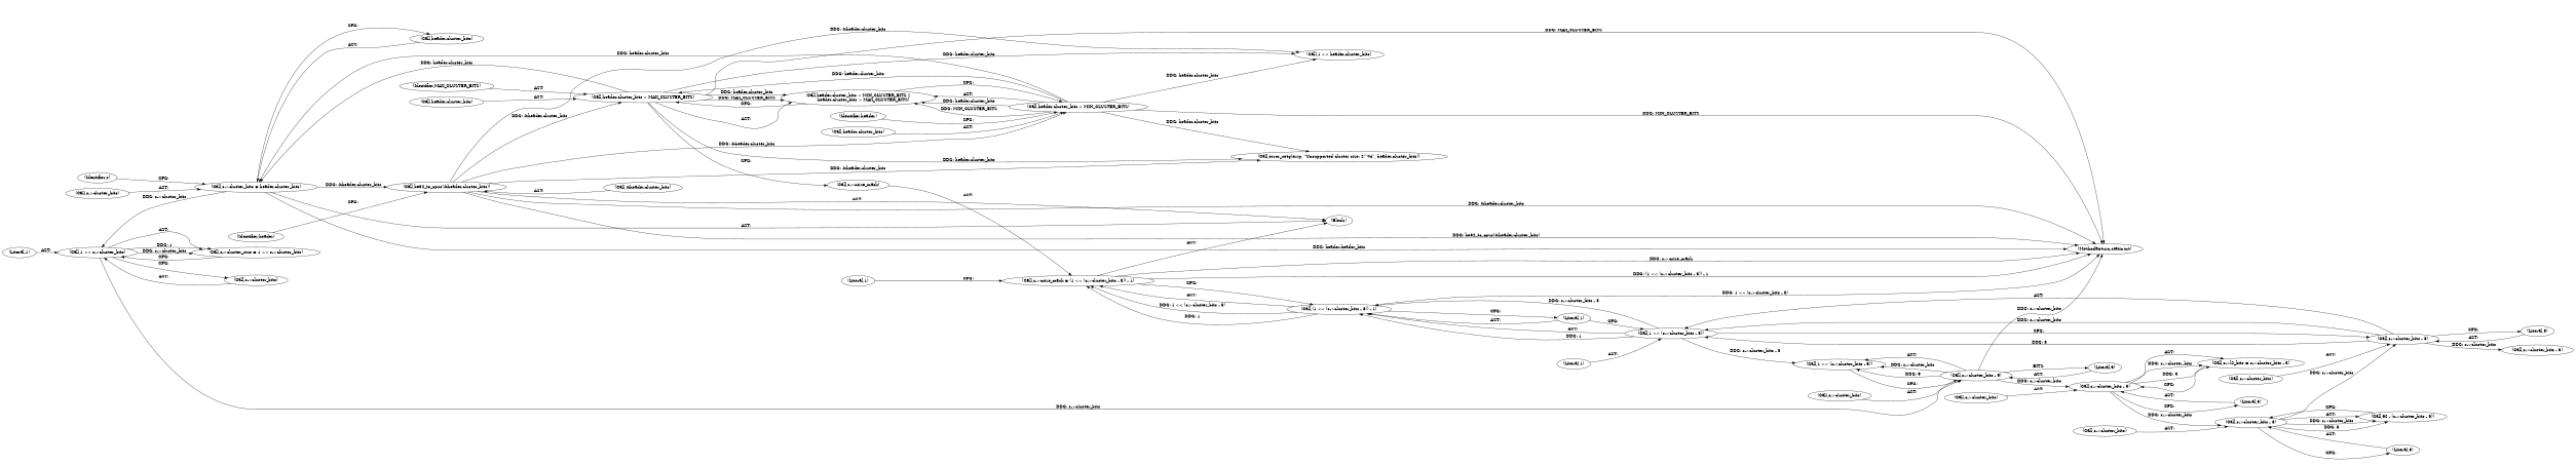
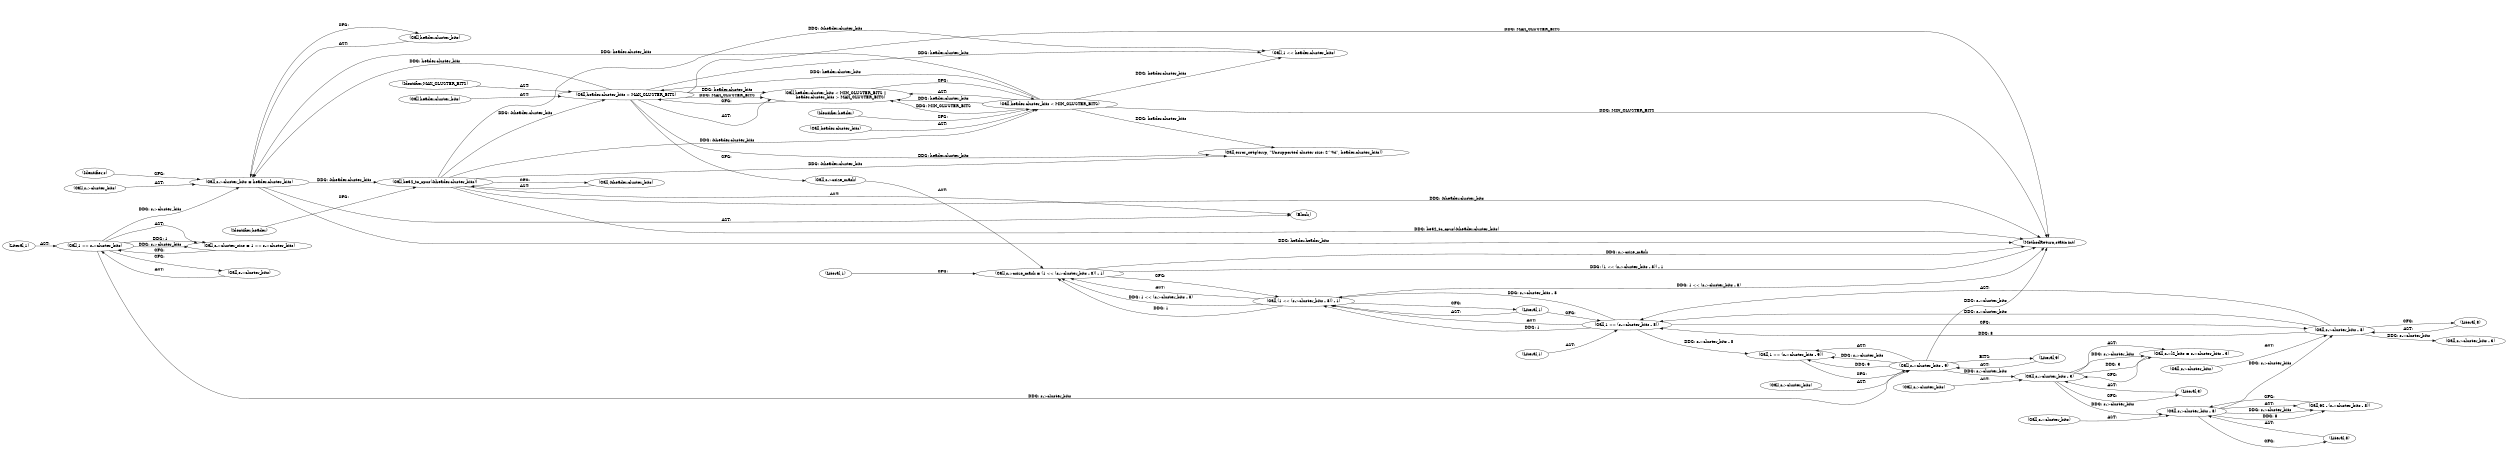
  digraph {
    rankdir=LR
    n1 [label="(Call,s->csize_mask = (1 << (s->cluster_bits - 8)) - 1)"]
    n2 [label="(Call,(1 << (s->cluster_bits - 8)) - 1)"]
    n3 [label="(MethodReturn,static int)"]
    n4 [label="(Block,)"]
    n5 [label="(Literal,1)"]
    n6 [label="(Call,1 << (s->cluster_bits - 8))"]
    n7 [label="(Call,s->cluster_bits - 8)"]
    n8 [label="(Call,1 << (s->cluster_bits - 9))"]
    n9 [label="(Literal,8)"]
    n10 [label="(Call,s->cluster_bits - 3)"]
    n11 [label="(Call,s->cluster_bits - 8)"]
    n12 [label="(Literal,8)"]
    n13 [label="(Call,62 - (s->cluster_bits - 8))"]
    n14 [label="(Call,s->cluster_bits - 3)"]
    n15 [label="(Literal,3)"]
    n16 [label="(Call,s->l2_bits = s->cluster_bits - 3)"]
    n17 [label="(Call,s->cluster_bits - 9)"]
    n18 [label="(Literal,9)"]
    n19 [label="(Call,1 << s->cluster_bits)"]
    n20 [label="(Call,s->cluster_size = 1 << s->cluster_bits)"]
    n21 [label="(Call,s->cluster_bits)"]
    n22 [label="(Call,s->cluster_bits = header.cluster_bits)"]
    n23 [label="(Call,header.cluster_bits)"]
    n24 [label="(Call,be32_to_cpus(&header.cluster_bits))"]
    n25 [label="(Call,header.cluster_bits > MAX_CLUSTER_BITS)"]
    n26 [label="(Call,error_setg(errp, \"Unsupported cluster size: 2^%i\", header.cluster_bits))"]
    n27 [label="(Call,1 << header.cluster_bits)"]
    n28 [label="(Call,header.cluster_bits < MIN_CLUSTER_BITS ||\n        header.cluster_bits > MAX_CLUSTER_BITS)"]
    n29 [label="(Call,s->csize_mask)"]
    n30 [label="(Identifier,MAX_CLUSTER_BITS)"]
    n31 [label="(Call,header.cluster_bits < MIN_CLUSTER_BITS)"]
    n32 [label="(Call,&header.cluster_bits)"]
    n33 [label="(Identifier,header)"]
    n34 [label="(Call,s->cluster_bits)"]
    n35 [label="(Call,s->cluster_bits)"]
    n36 [label="(Call,header.cluster_bits)"]
    n37 [label="(Literal,1)"]
    n38 [label="(Literal,1)"]
    n39 [label="(Literal,1)"]
    n40 [label="(Call,header.cluster_bits)"]
    n41 [label="(Call,s->cluster_bits)"]
    n42 [label="(Identifier,s)"]
    n43 [label="(Identifier,header)"]
    n44 [label="(Call,s->cluster_bits)"]
    n45 [label="(Call,s->cluster_bits)"]
    n1 -> n2 [label="CFG: "]
    n1 -> n3 [label="DDG: s->csize_mask"]
    n1 -> n3 [label="DDG: (1 << (s->cluster_bits - 8)) - 1"]
-   n1 -> n4 [label="AST: "]
    n2 -> n1 [label="AST: "]
    n2 -> n1 [label="DDG: 1 << (s->cluster_bits - 8)"]
    n2 -> n1 [label="DDG: 1"]
    n2 -> n3 [label="DDG: 1 << (s->cluster_bits - 8)"]
    n2 -> n5 [label="CFG: "]
    n5 -> n2 [label="AST: "]
    n5 -> n6 [label="CFG: "]
    n6 -> n2 [label="AST: "]
    n6 -> n2 [label="DDG: 1"]
    n6 -> n2 [label="DDG: s->cluster_bits - 8"]
    n6 -> n7 [label="CFG: "]
    n6 -> n8 [label="DDG: s->cluster_bits - 8"]
    n7 -> n6 [label="AST: "]
    n7 -> n6 [label="DDG: s->cluster_bits"]
    n7 -> n6 [label="DDG: 8"]
    n7 -> n9 [label="CFG: "]
    n7 -> n10 [label="DDG: s->cluster_bits"]
    n8 -> n17 [label="CFG: "]
    n9 -> n7 [label="AST: "]
    n11 -> n7 [label="DDG: s->cluster_bits"]
    n11 -> n12 [label="CFG: "]
    n11 -> n13 [label="AST: "]
    n11 -> n13 [label="DDG: s->cluster_bits"]
    n11 -> n13 [label="DDG: 8"]
    n12 -> n11 [label="AST: "]
    n13 -> n11 [label="CFG: "]
    n14 -> n11 [label="DDG: s->cluster_bits"]
    n14 -> n15 [label="CFG: "]
    n14 -> n16 [label="AST: "]
    n14 -> n16 [label="DDG: s->cluster_bits"]
    n14 -> n16 [label="DDG: 3"]
    n15 -> n14 [label="AST: "]
    n16 -> n14 [label="CFG: "]
    n17 -> n3 [label="DDG: s->cluster_bits"]
    n17 -> n8 [label="AST: "]
    n17 -> n8 [label="DDG: s->cluster_bits"]
    n17 -> n8 [label="DDG: 9"]
    n17 -> n14 [label="DDG: s->cluster_bits"]
    n17 -> n18 [label="BITS: "]
    n18 -> n17 [label="AST: "]
    n19 -> n17 [label="DDG: s->cluster_bits"]
    n19 -> n20 [label="AST: "]
    n19 -> n20 [label="DDG: 1"]
    n19 -> n20 [label="DDG: s->cluster_bits"]
    n19 -> n21 [label="CFG: "]
    n20 -> n19 [label="CFG: "]
    n21 -> n19 [label="AST: "]
    n22 -> n3 [label="DDG: header.header_bits"]
    n22 -> n4 [label="AST: "]
-   n22 -> n19 [label="DDG: s->cluster_bits"]
+   n19 -> n22 [label="DDG: s->cluster_bits"]
    n22 -> n23 [label="CFG: "]
    n22 -> n24 [label="DDG: &header.cluster_bits"]
    n23 -> n22 [label="AST: "]
    n24 -> n3 [label="DDG: &header.cluster_bits"]
    n24 -> n3 [label="DDG: be32_to_cpus(&header.cluster_bits)"]
    n24 -> n4 [label="AST: "]
    n24 -> n25 [label="DDG: &header.cluster_bits"]
    n24 -> n26 [label="DDG: &header.cluster_bits"]
    n24 -> n27 [label="DDG: &header.cluster_bits"]
    n24 -> n31 [label="DDG: &header.cluster_bits"]
+   n24 -> n32 [label="CFG: "]
    n25 -> n3 [label="DDG: MAX_CLUSTER_BITS"]
    n25 -> n22 [label="DDG: header.cluster_bits"]
    n25 -> n26 [label="DDG: header.cluster_bits"]
    n25 -> n27 [label="DDG: header.cluster_bits"]
    n25 -> n28 [label="AST: "]
    n25 -> n28 [label="DDG: header.cluster_bits"]
    n25 -> n28 [label="DDG: MAX_CLUSTER_BITS"]
    n25 -> n29 [label="CFG: "]
    n28 -> n25 [label="CFG: "]
    n28 -> n31 [label="CFG: "]
    n29 -> n1 [label="AST: "]
    n30 -> n25 [label="AST: "]
    n31 -> n3 [label="DDG: MIN_CLUSTER_BITS"]
    n31 -> n22 [label="DDG: header.cluster_bits"]
    n31 -> n25 [label="DDG: header.cluster_bits"]
    n31 -> n26 [label="DDG: header.cluster_bits"]
    n31 -> n27 [label="DDG: header.cluster_bits"]
    n31 -> n28 [label="AST: "]
    n31 -> n28 [label="DDG: header.cluster_bits"]
    n31 -> n28 [label="DDG: MIN_CLUSTER_BITS"]
    n32 -> n24 [label="AST: "]
    n33 -> n31 [label="CFG: "]
    n34 -> n22 [label="AST: "]
    n35 -> n7 [label="AST: "]
    n36 -> n25 [label="AST: "]
    n37 -> n1 [label="CFG: "]
    n38 -> n6 [label="AST: "]
    n39 -> n19 [label="AST: "]
    n40 -> n31 [label="AST: "]
    n41 -> n11 [label="AST: "]
    n42 -> n22 [label="CFG: "]
    n43 -> n24 [label="CFG: "]
    n44 -> n14 [label="AST: "]
    n45 -> n17 [label="AST: "]
  }
